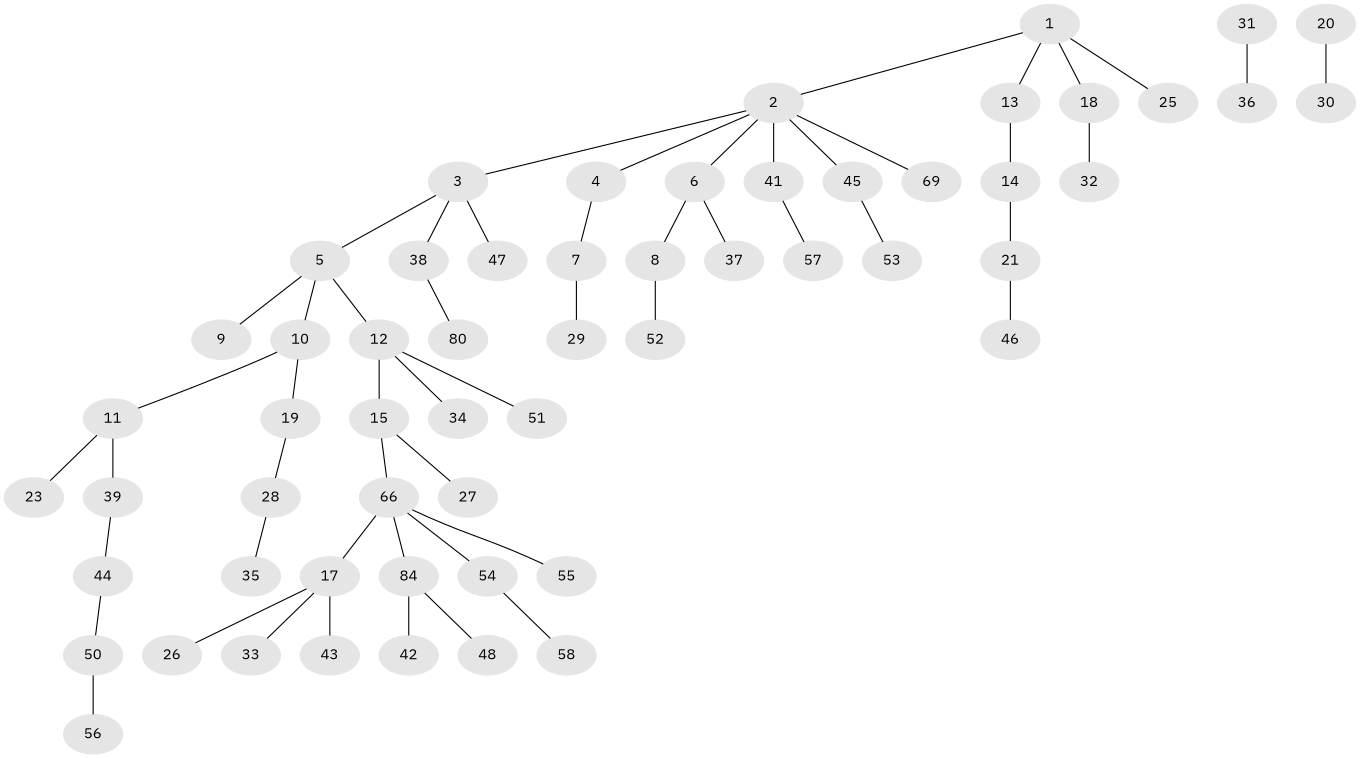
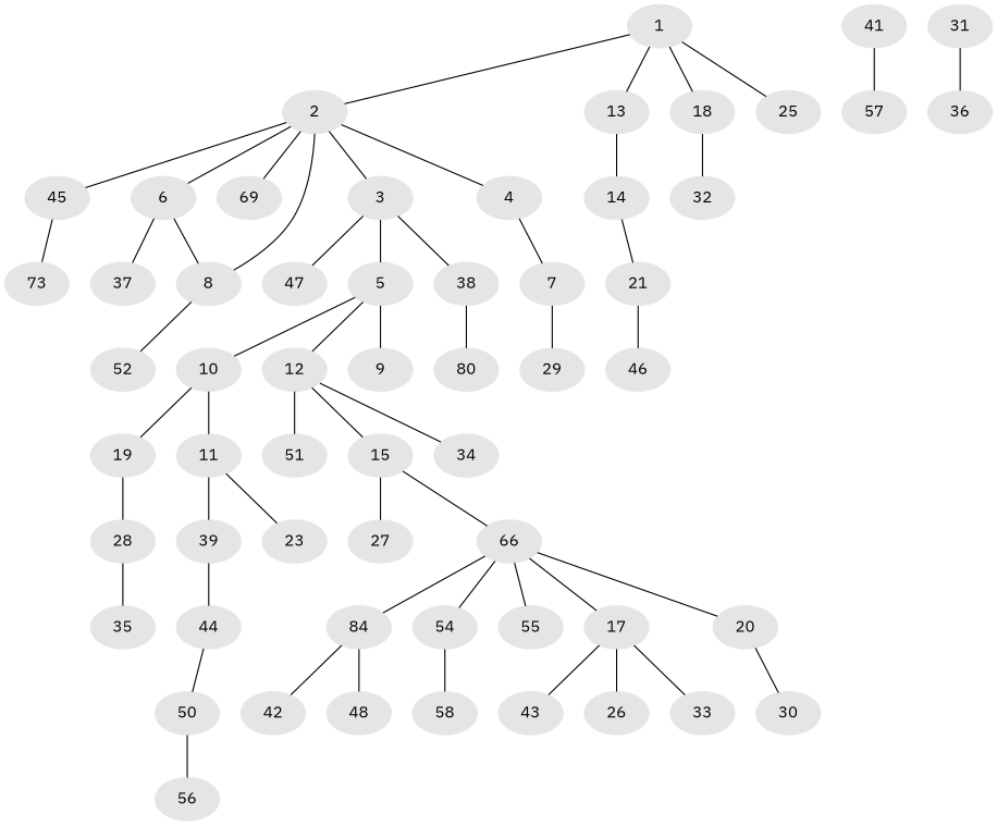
  graph {
    fontname="IBM Plex Sans"
    node [color=gray90 fontname="IBM Plex Sans" style=filled]
    edge [fontname="IBM Plex Sans"]
    1
    2
    13
    18
    25
    3
    4
    6
    41
    45
    n11 [label=69]
    14
    32
    5
    38
    47
    7
    8
    37
    57
-   53
+   53 [label=73]
    9
    10
    12
    n25 [label=80]
    29
    11
    19
    15
    34
    51
    52
    31
    36
    23
    39
    28
    44
    n39 [label=66]
    27
    21
    46
    17
    20
    n45 [label=84]
    54
    55
    26
    33
    43
    30
    42
    48
    58
    35
    50
    56
    1 -- 2
    1 -- 13
    1 -- 18
    1 -- 25
    2 -- 3
    2 -- 4
    2 -- 6
-   2 -- 41
+   2 -- 8
    2 -- 45
    2 -- n11
    13 -- 14
    18 -- 32
    3 -- 5
    3 -- 38
    3 -- 47
    4 -- 7
    6 -- 8
    6 -- 37
    41 -- 57
    45 -- 53
    14 -- 21
    5 -- 9
    5 -- 10
    5 -- 12
    38 -- n25
    7 -- 29
    8 -- 52
    10 -- 11
    10 -- 19
    12 -- 15
    12 -- 34
    12 -- 51
    11 -- 23
    11 -- 39
    19 -- 28
    15 -- n39
    15 -- 27
    31 -- 36
    39 -- 44
    28 -- 35
    44 -- 50
    n39 -- 17
+   n39 -- 20
    n39 -- n45
    n39 -- 54
    n39 -- 55
    21 -- 46
    17 -- 26
    17 -- 33
    17 -- 43
    20 -- 30
    n45 -- 42
    n45 -- 48
    54 -- 58
    50 -- 56
  }
